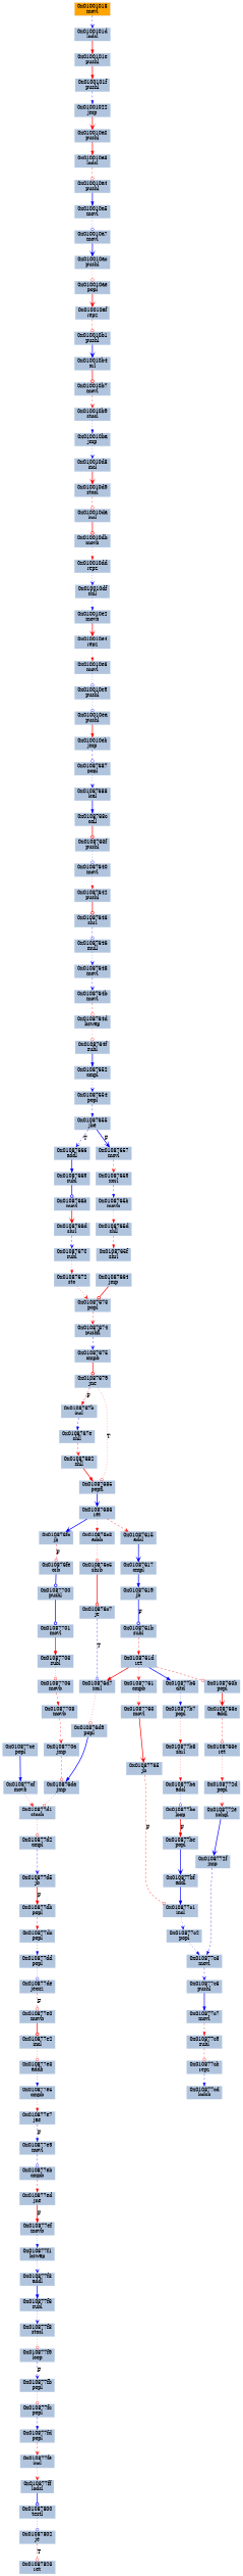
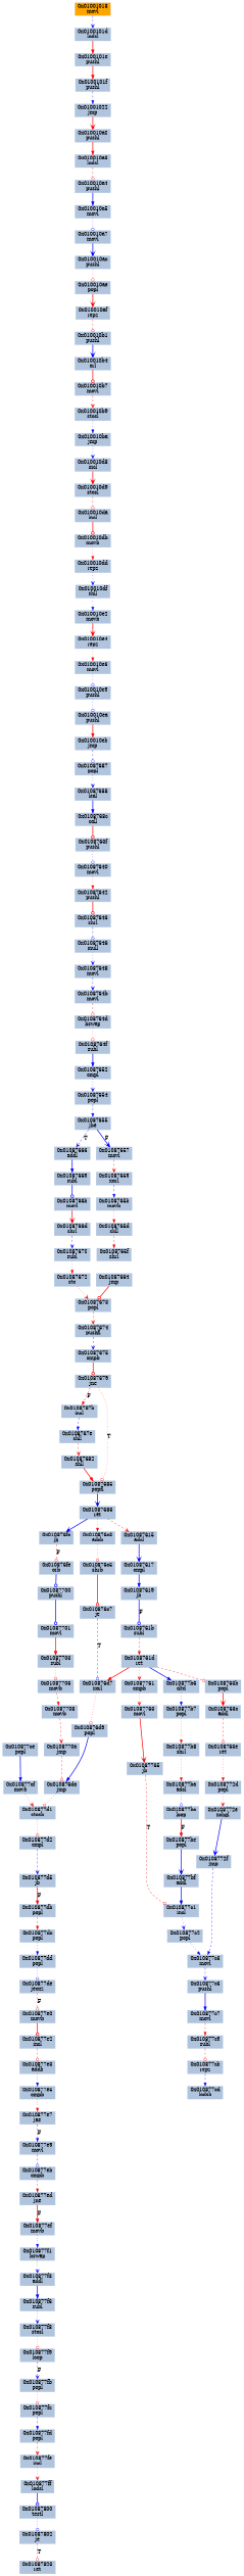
  strict digraph {
    node [color=lightsteelblue fillcolor=lightsteelblue shape=rectangle style=filled]
    edge [arrowhead=normal color=red style=bold]
    n1 [label="0x01087686\nret"]
    n2 [label="0x01087615\nadcl"]
    n3 [label="0x010876fc\njb"]
    n4 [label="0x010876c3\nadcb"]
    n5 [label="0x01087617\ncmpl"]
    n6 [label="0x010876fe\norb"]
    n7 [label="0x010876c5\nshrb"]
    n8 [label="0x01087619\njb"]
    n9 [label="0x01087700\npushl"]
    n10 [label="0x010876c7\nje"]
    n11 [label="0x010010d8\nincl"]
    n12 [label="0x010010d9\nstosl"]
    n13 [label="0x010010da\nincl"]
    n14 [label="0x010010db\nmovb"]
    n15 [label="0x01087682\nshll"]
    n16 [label="0x01087685\npopfl"]
    n17 [label="0x0108761b\nsubl"]
    n18 [label="0x0108761d\nret"]
    n19 [label="0x010876d7\nxorl"]
    n20 [label="0x01087761\ncmpb"]
    n21 [label="0x0108763b\npopl"]
    n22 [label="0x010877b6\ncltd"]
    n23 [label="0x010010b1\npushl"]
    n24 [label="0x010010b4\norl"]
    n25 [label="0x010010b7\nmovl"]
    n26 [label="0x010010b9\nstosl"]
    n27 [label="0x01087673\npopl"]
    n28 [label="0x01087674\npushfl"]
    n29 [label="0x01087675\ncmpb"]
    n30 [label="0x01087679\njne"]
    n31 [label="0x01087701\nmovl"]
    n32 [label="0x01087703\nsubl"]
    n33 [label="0x01087706\nmovb"]
    n34 [label="0x0108772f\njmp"]
    n35 [label="0x010877c3\nmovl"]
    n36 [label="0x010877c6\npushl"]
    n37 [label="0x010877c7\nmovl"]
    n38 [label="0x010877bc\nloop"]
    n39 [label="0x010877be\npopl"]
    n40 [label="0x010877bf\naddl"]
    n41 [label="0x010877c1\nincl"]
    n42 [label="0x0108767e\nshll"]
    n43 [label="0x010877e3\naddb"]
    n44 [label="0x010877e5\ncmpb"]
    n45 [label="0x010877e7\njae"]
    n46 [label="0x010877e9\nmovl"]
    n47 [label="0x0108767b\nincl"]
    n48 [label="0x010877eb\ncmpb"]
    n49 [label="0x010877ed\njne"]
    n50 [label="0x01087642\npushl"]
    n51 [label="0x01087643\nshrl"]
    n52 [label="0x01087646\nmull"]
    n53 [label="0x01087648\nmovl"]
    n54 [label="0x010876d9\npopl"]
    n55 [label="0x010876da\njmp"]
    n56 [label="0x010877d1\nstosb"]
    n57 [label="0x010877d2\ncmpl"]
    n58 [label="0x010877c9\nsubl"]
    n59 [label="0x01087708\nmovb"]
    n60 [label="0x0100101f\npushl"]
    n61 [label="0x01001022\njmp"]
    n62 [label="0x010010a0\npushl"]
    n63 [label="0x010010a3\nlodsl"]
    n64 [label="0x010877b7\npopl"]
    n65 [label="0x010877b8\nshrl"]
    n66 [label="0x010877ba\nadcl"]
    n67 [label="0x01087657\nmovl"]
    n68 [label="0x01087659\nxorl"]
    n69 [label="0x0108765b\nmovb"]
    n70 [label="0x0108765d\nshll"]
    n71 [label="0x0108764b\nmovl"]
    n72 [label="0x0108764d\nbswap"]
    n73 [label="0x01087670\nsubl"]
    n74 [label="0x01087672\nstc"]
    n75 [label="0x010877ef\nmovb"]
    n76 [label="0x010010ac\npushl"]
    n77 [label="0x010010ae\npopl"]
    n78 [label="0x010010af\nrepz"]
    n79 [label="0x0108770a\njmp"]
    n80 [label="0x010877cb\nrepz"]
    n81 [label="0x010877cd\nlodsb"]
    n82 [label="0x010877c2\npopl"]
    n83 [label="0x01087664\njmp"]
    n84 [label="0x01087765\njb"]
    n85 [label="0x010010dd\nrepz"]
    n86 [label="0x010877e0\nmovb"]
    n87 [label="0x010877e2\nincl"]
    n88 [label="0x010877fe\nincl"]
    n89 [label="0x010877ff\nlodsl"]
    n90 [label="0x01087800\ntestl"]
    n91 [label="0x01087802\nje"]
    n92 [label="0x010877fd\npopl"]
    n93 [label="0x0108763e\nret"]
    n94 [label="0x0108772d\npopl"]
    n95 [label="0x0108772e\nxchgl"]
    n96 [label="0x0108768c\ncall"]
    n97 [label="0x0108763f\npushl"]
    n98 [label="0x01087640\nmovl"]
    n99 [label="0x01087823\nret"]
    n100 [label="0x010010df\nshll"]
    n101 [label="0x010010e2\nmovb"]
    n102 [label="0x010010e4\nrepz"]
    n103 [label="0x01087669\nsubl"]
    n104 [label="0x0108766b\nmovl"]
    n105 [label="0x0108766d\nshrl"]
    n106 [label="0x010877f6\nsubl"]
    n107 [label="0x010877f8\nstosl"]
    n108 [label="0x010877f9\nloop"]
    n109 [label="0x010877fb\npopl"]
    n110 [label="0x01087763\nmovl"]
    n111 [label="0x0108763c\naddl"]
    n112 [label="0x010877d5\njb"]
    n113 [label="0x010877db\npopl"]
    n114 [label="0x0108765f\nshrl"]
    n115 [label="0x010877dc\npopl"]
    n116 [label="0x010877dd\npopl"]
    n117 [label="0x010877de\njecxz"]
    n118 [label="0x010877f1\nbswap"]
    n119 [label="0x010877f3\naddl"]
    n120 [label="0x0100101e\npushl"]
    n121 [label="0x01087655\njbe"]
    n122 [label="0x01087666\naddl"]
    n123 [label="0x010877fc\npopl"]
    n124 [label="0x010010a7\nmovl"]
    n125 [label="0x010010ea\npushl"]
    n126 [label="0x010010eb\njmp"]
    n127 [label="0x01087687\npopl"]
    n128 [label="0x01087688\nleal"]
    n129 [label="0x0108764f\nsubl"]
    n130 [label="0x01087652\ncmpl"]
    n131 [label="0x01087654\npopl"]
    n132 [label="0x010010e6\nmovl"]
    n133 [label="0x010010e9\npushl"]
    n134 [color=lightgrey fillcolor=orange label="0x01001018\nmovl"]
    n135 [label="0x0100101d\nlodsl"]
    n136 [label="0x010877ce\npopl"]
    n137 [label="0x010877cf\nmovb"]
    n138 [label="0x010010a4\npushl"]
    n139 [label="0x010010a5\nmovl"]
    n140 [label="0x010010ba\njmp"]
    n1 -> n2 [arrowhead=vee style=dashed]
    n1 -> n3 [arrowhead=vee color=blue]
    n1 -> n4 [style=dotted]
    n2 -> n5 [arrowhead=vee color=blue]
    n3 -> n6 [arrowhead=odot label=F style=dashed]
    n4 -> n7 [arrowhead=odot style=dotted]
    n5 -> n8 [color=blue]
    n6 -> n9 [arrowhead=odot color=blue]
    n7 -> n10 [arrowhead=odot]
    n8 -> n17 [arrowhead=odot color=blue label=F]
    n9 -> n31 [arrowhead=odot color=blue]
    n10 -> n19 [arrowhead=odot color=blue label=T style=dashed]
    n11 -> n12 [arrowhead=vee]
    n12 -> n13 [arrowhead=odot style=dashed]
    n13 -> n14 [arrowhead=odot]
    n14 -> n85 [style=dotted]
    n15 -> n16
    n16 -> n1 [arrowhead=vee color=blue]
    n17 -> n18 [style=dashed]
    n18 -> n19
    n18 -> n20 [arrowhead=vee style=dotted]
    n18 -> n21 [arrowhead=odot style=dashed]
    n18 -> n22 [color=blue]
    n19 -> n54 [arrowhead=odot style=dotted]
    n20 -> n110 [arrowhead=vee style=dotted]
    n21 -> n111 [arrowhead=vee]
    n22 -> n64 [color=blue style=dotted]
    n23 -> n24 [arrowhead=vee color=blue]
    n24 -> n25 [arrowhead=odot]
    n25 -> n26 [arrowhead=vee style=dashed]
    n26 -> n140 [color=blue style=dotted]
    n27 -> n28 [arrowhead=vee style=dashed]
    n28 -> n29 [arrowhead=vee color=blue style=dashed]
    n29 -> n30 [arrowhead=odot]
    n30 -> n16 [arrowhead=odot label=T style=dotted]
    n30 -> n47 [label=F style=dashed]
    n31 -> n32
    n32 -> n33 [arrowhead=odot style=dotted]
    n33 -> n59 [style=dashed]
    n34 -> n35 [color=blue style=dashed]
    n35 -> n36 [arrowhead=vee color=blue style=dashed]
    n36 -> n37 [color=blue]
    n37 -> n58 [style=dashed]
    n38 -> n39 [label=F]
    n39 -> n40 [arrowhead=vee color=blue]
    n40 -> n41 [color=blue]
    n41 -> n82 [arrowhead=vee color=blue style=dotted]
    n42 -> n15 [arrowhead=vee style=dashed]
    n43 -> n44 [color=blue style=dotted]
    n44 -> n45 [style=dotted]
    n45 -> n46 [color=blue label=F style=dashed]
    n46 -> n48 [arrowhead=odot color=blue style=dashed]
    n47 -> n42 [color=blue style=dashed]
    n48 -> n49 [style=dashed]
    n49 -> n75 [label=F]
    n50 -> n51 [arrowhead=odot]
    n51 -> n52 [arrowhead=odot color=blue style=dashed]
    n52 -> n53 [arrowhead=vee color=blue style=dotted]
    n53 -> n71 [arrowhead=vee color=blue style=dashed]
    n54 -> n55 [color=blue]
    n55 -> n56 [arrowhead=odot style=dotted]
    n56 -> n57 [arrowhead=odot style=dotted]
    n57 -> n112 [arrowhead=vee color=blue style=dashed]
    n58 -> n80 [arrowhead=odot style=dashed]
    n59 -> n79 [arrowhead=vee style=dashed]
    n60 -> n61 [color=blue style=dashed]
    n61 -> n62 [arrowhead=vee]
    n62 -> n63
    n63 -> n138 [arrowhead=odot style=dashed]
    n64 -> n65 [style=dotted]
    n65 -> n66 [style=dotted]
    n66 -> n38 [arrowhead=odot color=blue style=dotted]
    n67 -> n68 [arrowhead=vee style=dashed]
    n68 -> n69 [color=blue style=dashed]
    n69 -> n70 [style=dotted]
    n70 -> n114 [style=dashed]
    n71 -> n72 [arrowhead=odot style=dashed]
    n72 -> n129 [arrowhead=odot style=dotted]
    n73 -> n74 [style=dotted]
    n74 -> n27 [arrowhead=vee style=dotted]
    n75 -> n118 [color=blue style=dotted]
    n76 -> n77 [arrowhead=odot style=dotted]
    n77 -> n78 [arrowhead=vee]
    n78 -> n23 [arrowhead=odot style=dashed]
    n79 -> n55 [arrowhead=odot style=dashed]
    n80 -> n81 [color=blue style=dashed]
    n82 -> n35 [color=blue style=dotted]
    n83 -> n27 [arrowhead=odot]
-   n84 -> n41 [arrowhead=odot label=F style=dashed]
+   n84 -> n41 [arrowhead=odot label=T style=dashed]
    n85 -> n100 [arrowhead=vee color=blue style=dotted]
    n86 -> n87 [arrowhead=odot]
-   n87 -> n43 [arrowhead=odot style=dotted]
+   n87 -> n43 [arrowhead=odot style=dashed]
    n88 -> n89 [arrowhead=vee style=dotted]
    n89 -> n90 [arrowhead=odot color=blue]
    n90 -> n91 [arrowhead=odot color=blue style=dotted]
    n91 -> n99 [arrowhead=odot label=T style=dashed]
    n92 -> n88 [arrowhead=vee style=dashed]
    n93 -> n94 [style=dotted]
    n94 -> n95 [arrowhead=vee style=dotted]
    n95 -> n34 [arrowhead=vee color=blue]
    n96 -> n97 [arrowhead=odot]
    n97 -> n98 [arrowhead=odot color=blue style=dotted]
    n98 -> n50 [style=dotted]
    n100 -> n101 [color=blue style=dotted]
    n101 -> n102 [arrowhead=vee]
    n102 -> n132 [style=dotted]
    n103 -> n104 [arrowhead=odot color=blue]
    n104 -> n105 [arrowhead=vee]
    n105 -> n73 [arrowhead=vee color=blue style=dashed]
    n106 -> n107 [arrowhead=vee color=blue style=dotted]
    n107 -> n108 [arrowhead=odot style=dotted]
    n108 -> n109 [arrowhead=vee color=blue label=F style=dashed]
    n109 -> n123 [arrowhead=odot style=dotted]
    n110 -> n84 [arrowhead=vee]
    n111 -> n93 [arrowhead=odot style=dashed]
    n112 -> n113 [label=F]
    n113 -> n115 [style=dashed]
    n115 -> n116 [color=blue style=dotted]
    n116 -> n117 [arrowhead=odot color=blue style=dotted]
    n117 -> n86 [arrowhead=odot label=F style=dashed]
    n118 -> n119 [arrowhead=vee color=blue style=dotted]
    n119 -> n106 [color=blue]
    n120 -> n60
    n121 -> n67 [arrowhead=vee color=blue label=F]
    n121 -> n122 [arrowhead=vee color=blue label=T style=dashed]
    n122 -> n103 [color=blue]
    n123 -> n92 [color=blue style=dashed]
    n124 -> n76 [arrowhead=vee color=blue]
    n125 -> n126
    n126 -> n127 [arrowhead=odot color=blue style=dashed]
    n127 -> n128 [arrowhead=vee color=blue style=dotted]
    n128 -> n96 [color=blue]
    n129 -> n130 [color=blue]
    n130 -> n131 [arrowhead=vee color=blue style=dotted]
    n131 -> n121 [color=blue style=dashed]
    n132 -> n133 [arrowhead=odot color=blue style=dotted]
    n133 -> n125 [arrowhead=odot color=blue style=dotted]
    n134 -> n135 [arrowhead=vee color=blue style=dashed]
    n135 -> n120
    n136 -> n137 [color=blue]
    n137 -> n56 [arrowhead=vee style=dotted]
    n138 -> n139 [color=blue]
    n139 -> n124 [arrowhead=odot color=blue style=dotted]
    n140 -> n11 [arrowhead=vee color=blue style=dotted]
  }
